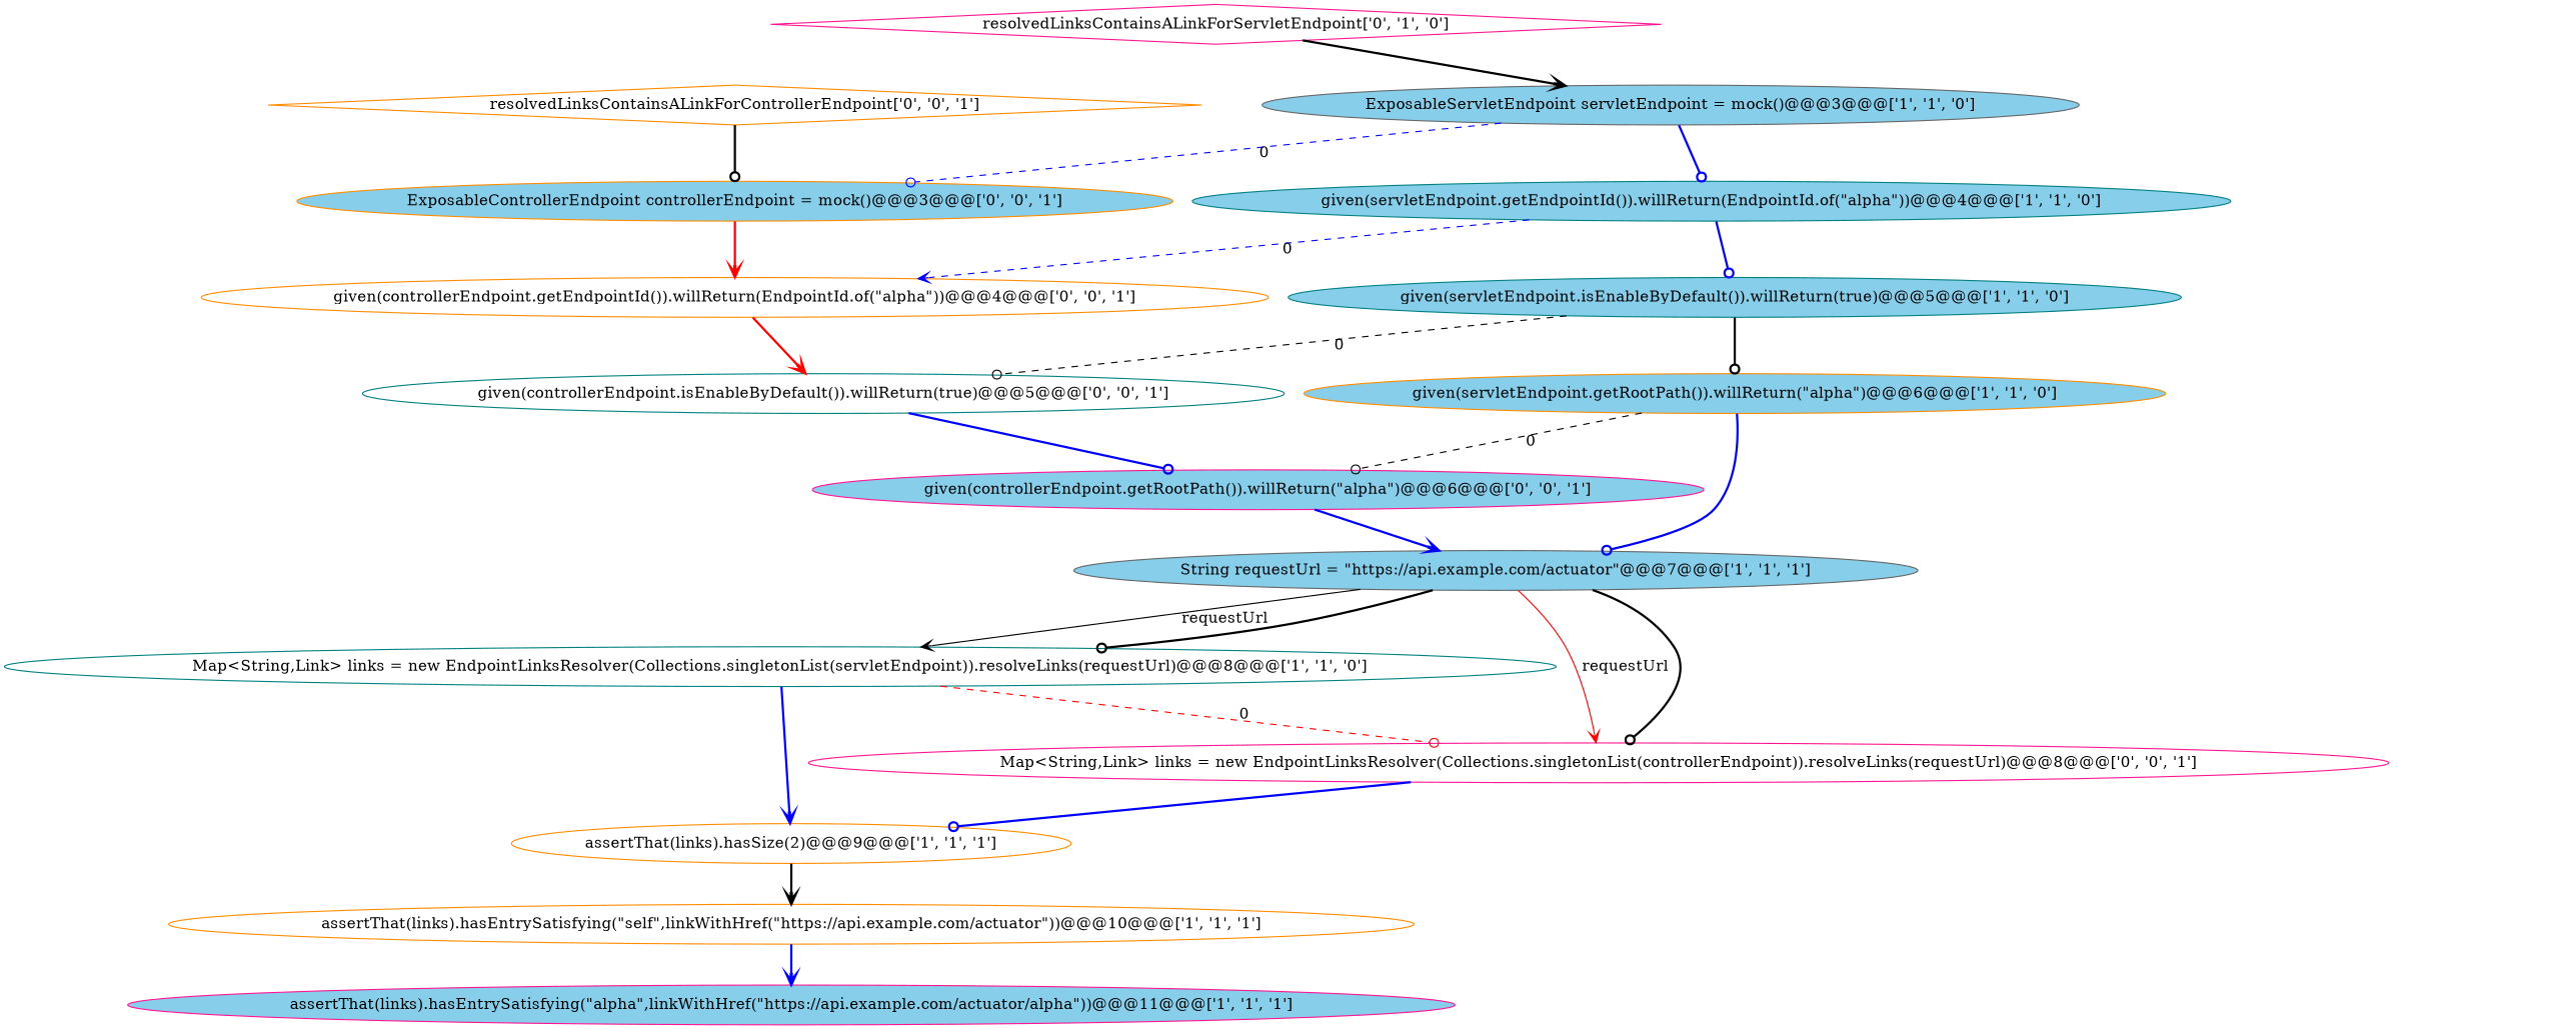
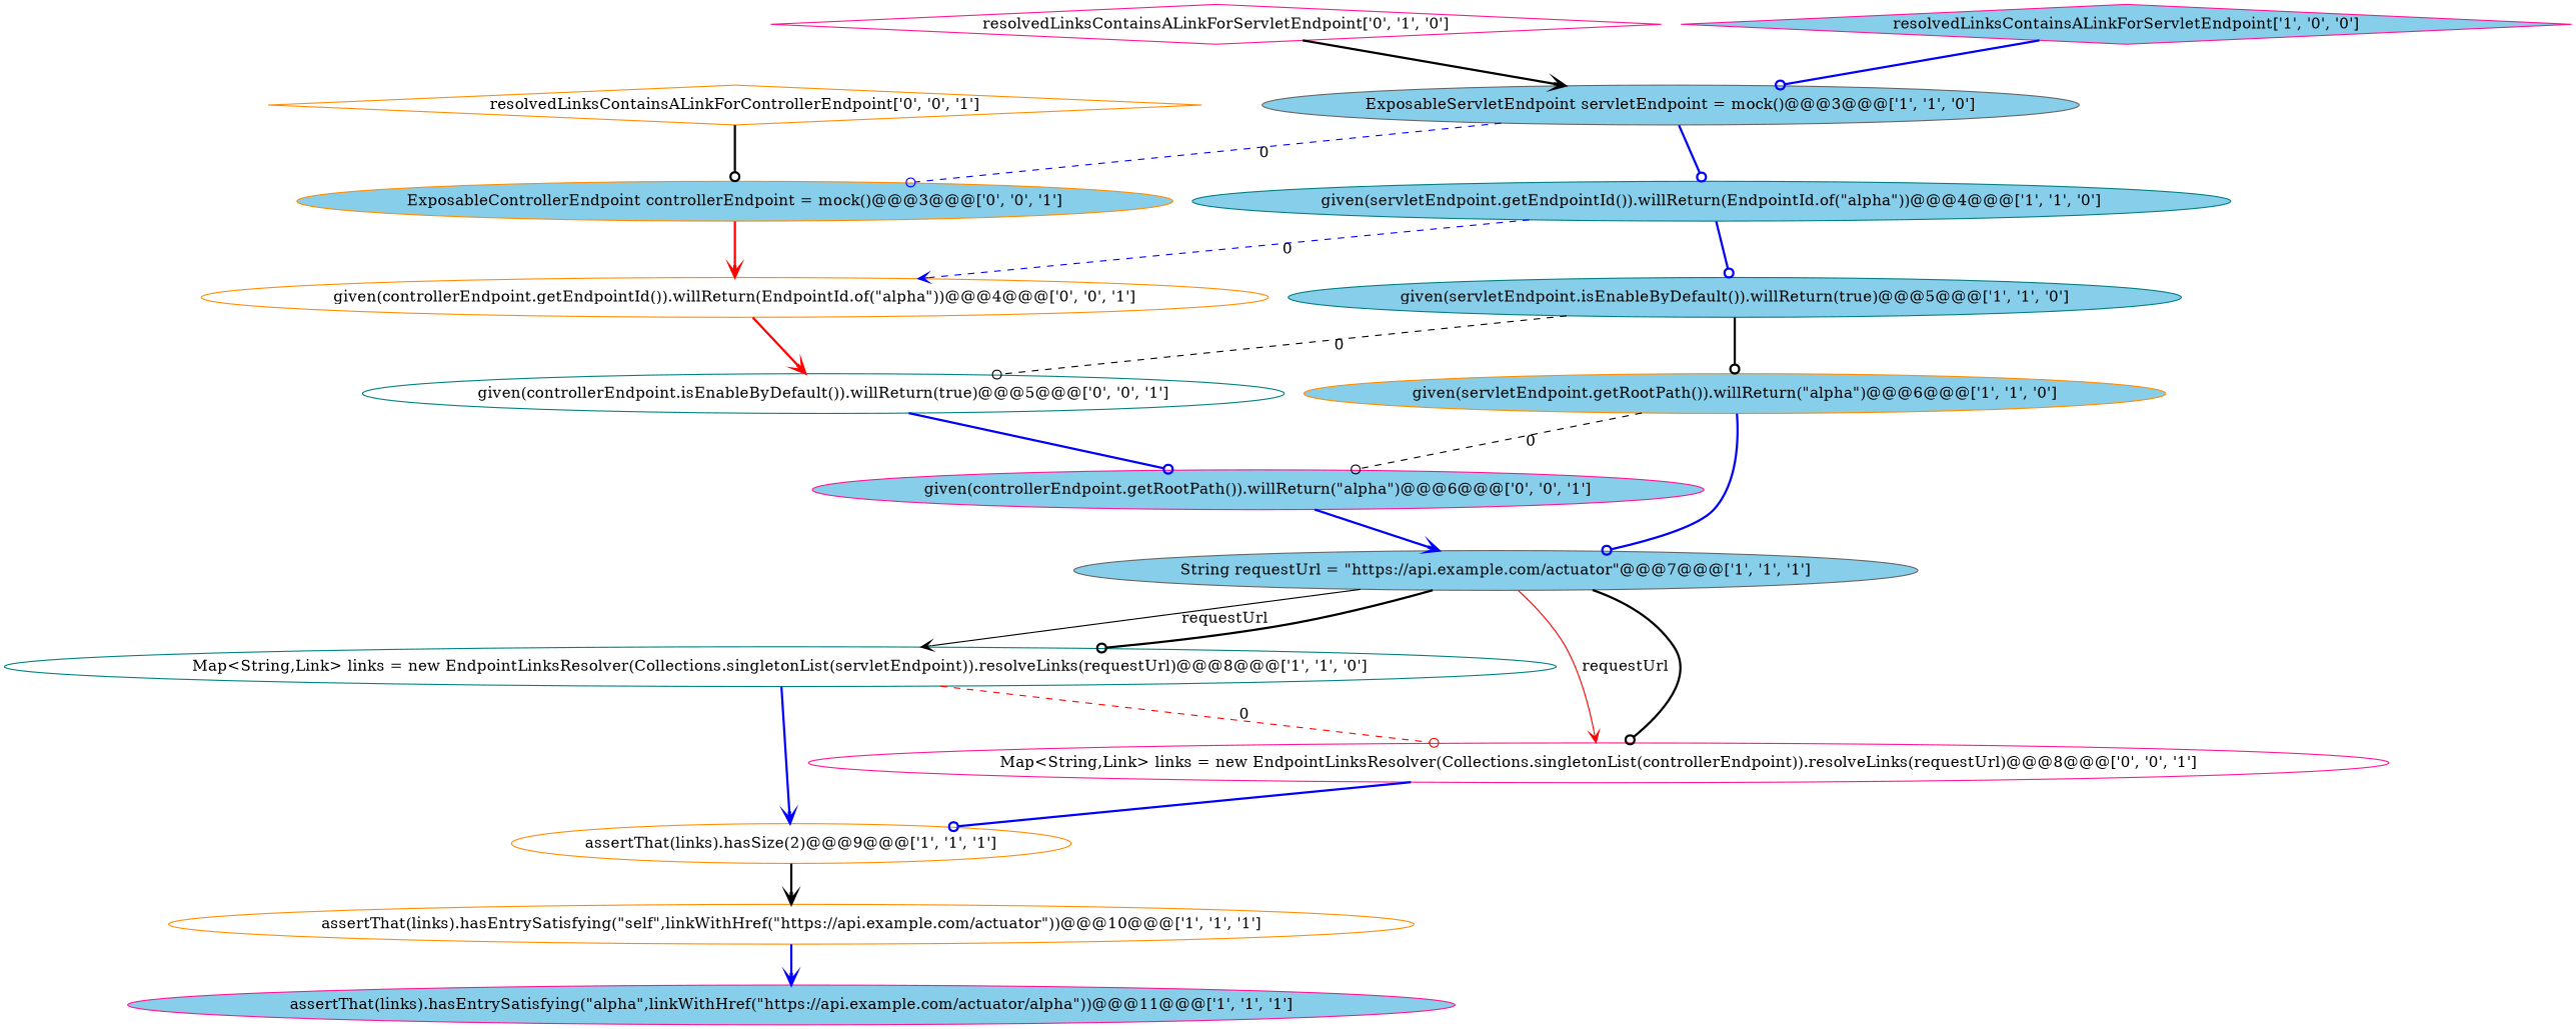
  digraph {
    node [fillcolor=skyblue shape=ellipse style=filled color=darkorange]
    edge [style=bold color=blue arrowhead=odot]
    n1 [label="ExposableServletEndpoint servletEndpoint = mock()@@@3@@@['1', '1', '0']" color=gray40]
    n2 [label="ExposableControllerEndpoint controllerEndpoint = mock()@@@3@@@['0', '0', '1']"]
    n3 [label="given(servletEndpoint.getEndpointId()).willReturn(EndpointId.of(\"alpha\"))@@@4@@@['1', '1', '0']" color=teal]
    n4 [label="assertThat(links).hasEntrySatisfying(\"alpha\",linkWithHref(\"https://api.example.com/actuator/alpha\"))@@@11@@@['1', '1', '1']" color=deeppink]
    n5 [fillcolor=white label="Map<String,Link> links = new EndpointLinksResolver(Collections.singletonList(servletEndpoint)).resolveLinks(requestUrl)@@@8@@@['1', '1', '0']" color=teal]
    n6 [fillcolor=white label="assertThat(links).hasSize(2)@@@9@@@['1', '1', '1']"]
    n7 [fillcolor=white label="Map<String,Link> links = new EndpointLinksResolver(Collections.singletonList(controllerEndpoint)).resolveLinks(requestUrl)@@@8@@@['0', '0', '1']" color=deeppink]
    n8 [fillcolor=white label="assertThat(links).hasEntrySatisfying(\"self\",linkWithHref(\"https://api.example.com/actuator\"))@@@10@@@['1', '1', '1']"]
    n9 [fillcolor=white label="resolvedLinksContainsALinkForServletEndpoint['0', '1', '0']" shape=diamond color=deeppink]
    n10 [label="String requestUrl = \"https://api.example.com/actuator\"@@@7@@@['1', '1', '1']" color=gray40]
    n11 [label="given(servletEndpoint.isEnableByDefault()).willReturn(true)@@@5@@@['1', '1', '0']" color=teal]
    n12 [fillcolor=white label="given(controllerEndpoint.isEnableByDefault()).willReturn(true)@@@5@@@['0', '0', '1']" color=teal]
    n13 [label="given(servletEndpoint.getRootPath()).willReturn(\"alpha\")@@@6@@@['1', '1', '0']"]
    n14 [label="given(controllerEndpoint.getRootPath()).willReturn(\"alpha\")@@@6@@@['0', '0', '1']" color=deeppink]
    n15 [fillcolor=white label="given(controllerEndpoint.getEndpointId()).willReturn(EndpointId.of(\"alpha\"))@@@4@@@['0', '0', '1']"]
    n16 [fillcolor=white label="resolvedLinksContainsALinkForControllerEndpoint['0', '0', '1']" shape=diamond]
+   n17 [label="resolvedLinksContainsALinkForServletEndpoint['1', '0', '0']" shape=diamond color=deeppink]
    n1 -> n2 [label=0 style=dashed]
    n1 -> n3
    n2 -> n15 [color=red arrowhead=vee]
    n3 -> n11
    n3 -> n15 [label=0 style=dashed arrowhead=vee]
    n5 -> n6 [arrowhead=vee]
    n5 -> n7 [label=0 style=dashed color=red]
    n6 -> n8 [color=black arrowhead=vee]
    n7 -> n6
    n8 -> n4 [arrowhead=vee]
    n9 -> n1 [color=black arrowhead=vee]
    n10 -> n5 [label=requestUrl style=solid color=black arrowhead=vee]
    n10 -> n5 [color=black]
    n10 -> n7 [label=requestUrl style=solid color=red arrowhead=vee]
    n10 -> n7 [color=black]
    n11 -> n12 [label=0 style=dashed color=black]
    n11 -> n13 [color=black]
    n12 -> n14
    n13 -> n10
    n13 -> n14 [label=0 style=dashed color=black]
    n14 -> n10 [arrowhead=vee]
    n15 -> n12 [color=red arrowhead=vee]
    n16 -> n2 [color=black]
+   n17 -> n1
  }
